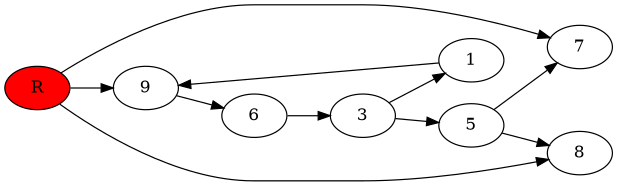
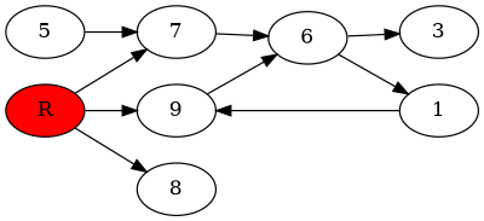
  digraph {
    rankdir=LR
    n1 [label=9]
    1
    6
    3
    5
    7
    8
    R [fillcolor="#ff0000" style=filled]
    n1 -> 6
    1 -> n1
    6 -> 3
-   3 -> 1
-   3 -> 5
+   6 -> 1
    5 -> 7
-   5 -> 8
+   7 -> 6
    R -> n1
    R -> 7
    R -> 8
  }
